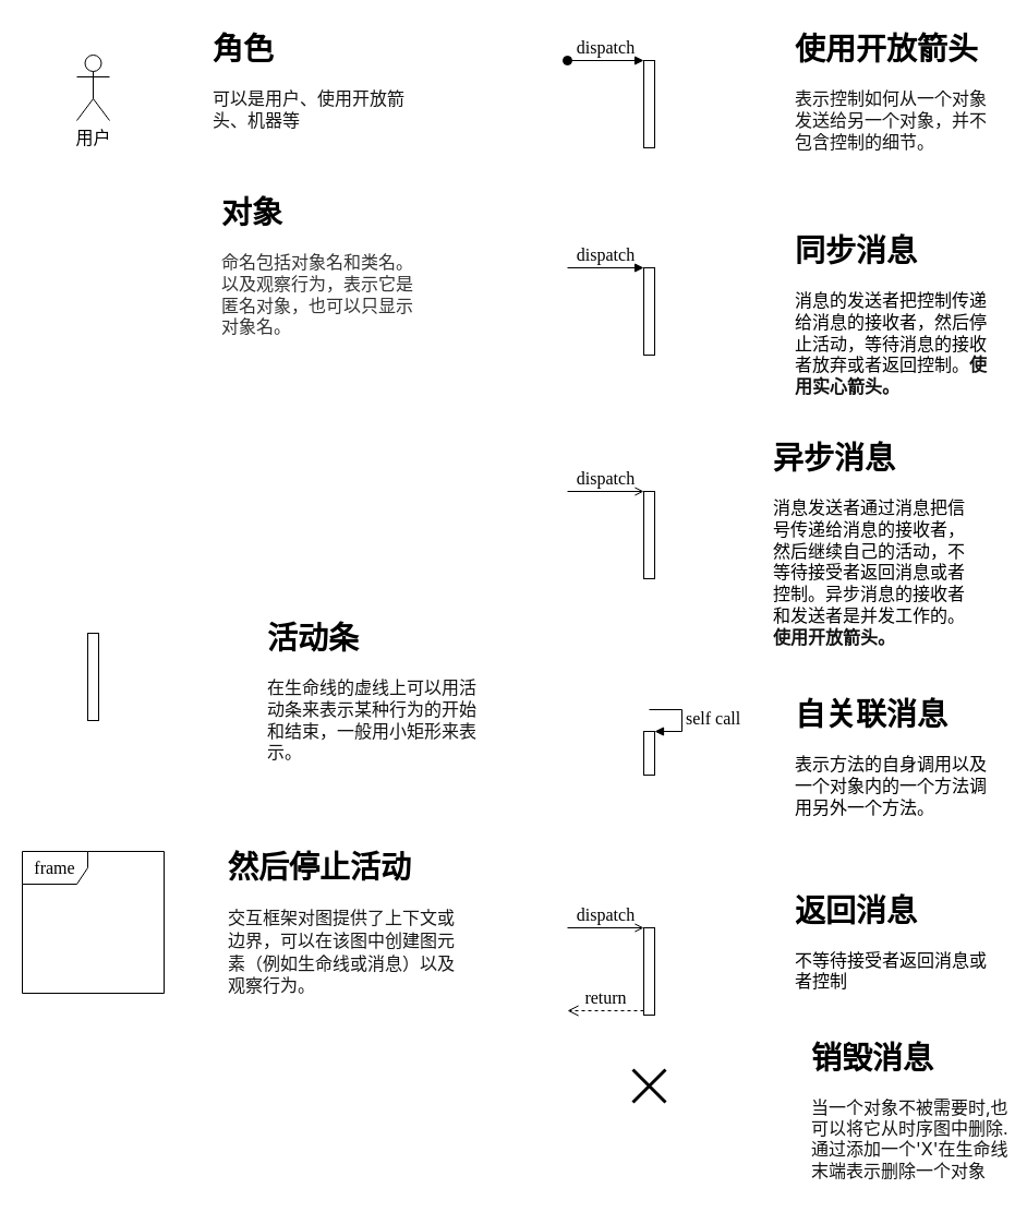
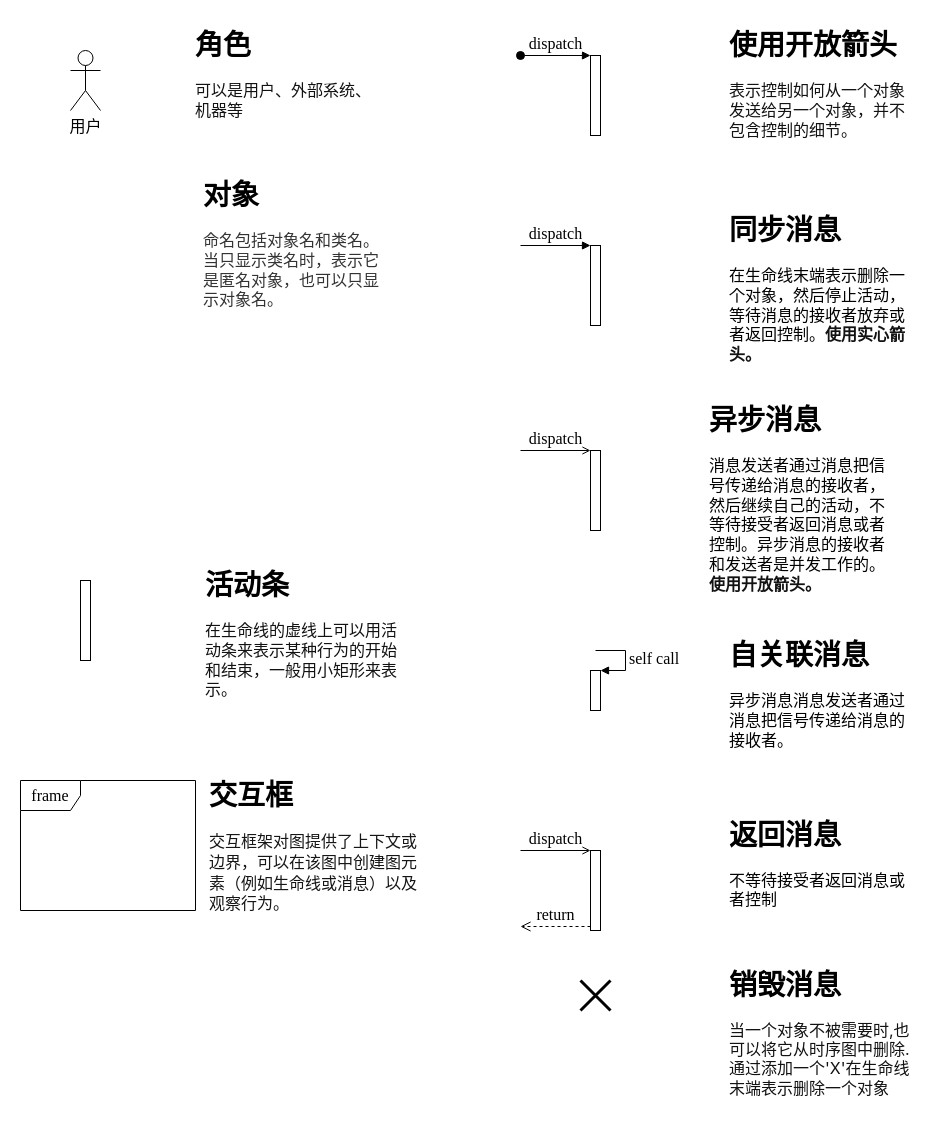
  <mxCell id="0" />
  <mxCell id="1" parent="0" />
  <mxCell id="2" value="用户" style="shape=umlActor;verticalLabelPosition=bottom;verticalAlign=top;html=1;fontFamily=阿里汉仪智能黑体;fontSource=https%3A%2F%2Fhellowebfonts.oss-cn-beijing.aliyuncs.com%2F698F3099-E62F-4C3B-B30A-04FB735069FE%2F202209%2F44C5C1037925EC78.ttf;fontSize=16;" parent="1" vertex="1"><mxGeometry x="70" y="50" width="30" height="60" as="geometry" /></mxCell>
- <mxCell id="3" value="&lt;h1&gt;角色&lt;/h1&gt;&lt;p&gt;&lt;span style=&quot;color: rgb(18, 18, 18); font-size: medium; background-color: rgb(255, 255, 255);&quot;&gt;可以是用户、使用开放箭头、机器等&lt;/span&gt;&lt;br&gt;&lt;/p&gt;" style="text;html=1;strokeColor=none;fillColor=none;spacing=5;spacingTop=-20;whiteSpace=wrap;overflow=hidden;rounded=0;shadow=0;fontFamily=阿里汉仪智能黑体;fontSource=https%3A%2F%2Fhellowebfonts.oss-cn-beijing.aliyuncs.com%2F698F3099-E62F-4C3B-B30A-04FB735069FE%2F202209%2F44C5C1037925EC78.ttf;fontSize=14;" parent="1" vertex="1"><mxGeometry x="190" y="20" width="190" height="120" as="geometry" /></mxCell>
+ <mxCell id="3" value="&lt;h1&gt;角色&lt;/h1&gt;&lt;p&gt;&lt;span style=&quot;color: rgb(18, 18, 18); font-size: medium; background-color: rgb(255, 255, 255);&quot;&gt;可以是用户、外部系统、机器等&lt;/span&gt;&lt;br&gt;&lt;/p&gt;" style="text;html=1;strokeColor=none;fillColor=none;spacing=5;spacingTop=-20;whiteSpace=wrap;overflow=hidden;rounded=0;shadow=0;fontFamily=阿里汉仪智能黑体;fontSource=https%3A%2F%2Fhellowebfonts.oss-cn-beijing.aliyuncs.com%2F698F3099-E62F-4C3B-B30A-04FB735069FE%2F202209%2F44C5C1037925EC78.ttf;fontSize=14;" parent="1" vertex="1"><mxGeometry x="190" y="20" width="190" height="120" as="geometry" /></mxCell>
  <mxCell id="4" value="" style="html=1;points=[];perimeter=orthogonalPerimeter;fontFamily=阿里汉仪智能黑体;fontSource=https%3A%2F%2Fhellowebfonts.oss-cn-beijing.aliyuncs.com%2F698F3099-E62F-4C3B-B30A-04FB735069FE%2F202209%2F44C5C1037925EC78.ttf;fontSize=16;" parent="1" vertex="1"><mxGeometry x="590" y="55" width="10" height="80" as="geometry" /></mxCell>
  <mxCell id="5" value="dispatch" style="html=1;verticalAlign=bottom;startArrow=oval;endArrow=block;startSize=8;rounded=0;fontFamily=阿里汉仪智能黑体;fontSource=https%3A%2F%2Fhellowebfonts.oss-cn-beijing.aliyuncs.com%2F698F3099-E62F-4C3B-B30A-04FB735069FE%2F202209%2F44C5C1037925EC78.ttf;fontSize=16;" parent="1" target="4" edge="1"><mxGeometry relative="1" as="geometry"><mxPoint x="520" y="55" as="sourcePoint" /></mxGeometry></mxCell>
  <mxCell id="6" value="&lt;h1&gt;使用开放箭头&lt;/h1&gt;&lt;p&gt;&lt;span style=&quot;color: rgb(18, 18, 18); font-size: medium; background-color: rgb(255, 255, 255);&quot;&gt;表示控制如何从一个对象发送给另一个对象，并不包含控制的细节。&lt;/span&gt;&lt;br&gt;&lt;/p&gt;" style="text;html=1;strokeColor=none;fillColor=none;spacing=5;spacingTop=-20;whiteSpace=wrap;overflow=hidden;rounded=0;shadow=0;fontFamily=阿里汉仪智能黑体;fontSource=https%3A%2F%2Fhellowebfonts.oss-cn-beijing.aliyuncs.com%2F698F3099-E62F-4C3B-B30A-04FB735069FE%2F202209%2F44C5C1037925EC78.ttf;fontSize=14;" parent="1" vertex="1"><mxGeometry x="724" y="20" width="196" height="150" as="geometry" /></mxCell>
  <mxCell id="7" value="" style="html=1;points=[];perimeter=orthogonalPerimeter;fontFamily=阿里汉仪智能黑体;fontSource=https%3A%2F%2Fhellowebfonts.oss-cn-beijing.aliyuncs.com%2F698F3099-E62F-4C3B-B30A-04FB735069FE%2F202209%2F44C5C1037925EC78.ttf;fontSize=16;" parent="1" vertex="1"><mxGeometry x="590" y="245" width="10" height="80" as="geometry" /></mxCell>
  <mxCell id="8" value="dispatch" style="html=1;verticalAlign=bottom;endArrow=block;entryX=0;entryY=0;rounded=0;fontFamily=阿里汉仪智能黑体;fontSource=https%3A%2F%2Fhellowebfonts.oss-cn-beijing.aliyuncs.com%2F698F3099-E62F-4C3B-B30A-04FB735069FE%2F202209%2F44C5C1037925EC78.ttf;fontSize=16;" parent="1" target="7" edge="1"><mxGeometry relative="1" as="geometry"><mxPoint x="520" y="245" as="sourcePoint" /></mxGeometry></mxCell>
- <mxCell id="9" value="&lt;h1&gt;同步消息&lt;/h1&gt;&lt;span style=&quot;font-family: 宋体; text-indent: 26px; background-color: rgb(255, 255, 255); font-size: 16px;&quot;&gt;消息的发送者把控制传递给消息的接收者，然后停止活动，等待消息的接收者放弃或者返回控制。&lt;/span&gt;&lt;b style=&quot;color: rgb(18, 18, 18); font-size: medium;&quot;&gt;使用实心箭头。&lt;/b&gt;&lt;span style=&quot;font-family: 宋体; font-size: 13px; text-indent: 26px; background-color: rgb(255, 255, 255);&quot;&gt;&lt;br&gt;&lt;/span&gt;" style="text;html=1;strokeColor=none;fillColor=none;spacing=5;spacingTop=-20;whiteSpace=wrap;overflow=hidden;rounded=0;shadow=0;fontFamily=阿里汉仪智能黑体;fontSource=https%3A%2F%2Fhellowebfonts.oss-cn-beijing.aliyuncs.com%2F698F3099-E62F-4C3B-B30A-04FB735069FE%2F202209%2F44C5C1037925EC78.ttf;fontSize=14;" parent="1" vertex="1"><mxGeometry x="724" y="205" width="196" height="170" as="geometry" /></mxCell>
+ <mxCell id="9" value="&lt;h1&gt;同步消息&lt;/h1&gt;&lt;span style=&quot;font-family: 宋体; text-indent: 26px; background-color: rgb(255, 255, 255); font-size: 16px;&quot;&gt;在生命线末端表示删除一个对象，然后停止活动，等待消息的接收者放弃或者返回控制。&lt;/span&gt;&lt;b style=&quot;color: rgb(18, 18, 18); font-size: medium;&quot;&gt;使用实心箭头。&lt;/b&gt;&lt;span style=&quot;font-family: 宋体; font-size: 13px; text-indent: 26px; background-color: rgb(255, 255, 255);&quot;&gt;&lt;br&gt;&lt;/span&gt;" style="text;html=1;strokeColor=none;fillColor=none;spacing=5;spacingTop=-20;whiteSpace=wrap;overflow=hidden;rounded=0;shadow=0;fontFamily=阿里汉仪智能黑体;fontSource=https%3A%2F%2Fhellowebfonts.oss-cn-beijing.aliyuncs.com%2F698F3099-E62F-4C3B-B30A-04FB735069FE%2F202209%2F44C5C1037925EC78.ttf;fontSize=14;" parent="1" vertex="1"><mxGeometry x="724" y="205" width="196" height="170" as="geometry" /></mxCell>
  <mxCell id="10" value="" style="html=1;points=[];perimeter=orthogonalPerimeter;fontFamily=阿里汉仪智能黑体;fontSource=https%3A%2F%2Fhellowebfonts.oss-cn-beijing.aliyuncs.com%2F698F3099-E62F-4C3B-B30A-04FB735069FE%2F202209%2F44C5C1037925EC78.ttf;fontSize=16;" parent="1" vertex="1"><mxGeometry x="80" y="580" width="10" height="80" as="geometry" /></mxCell>
- <mxCell id="11" value="&lt;h1&gt;活动条&lt;/h1&gt;&lt;p&gt;&lt;span style=&quot;color: rgb(18, 18, 18); font-size: medium; background-color: rgb(255, 255, 255);&quot;&gt;在生命线的虚线上可以用活动条来表示某种行为的开始和结束，一般用小矩形来表示。&lt;/span&gt;&lt;br&gt;&lt;/p&gt;" style="text;html=1;strokeColor=none;fillColor=none;spacing=5;spacingTop=-20;whiteSpace=wrap;overflow=hidden;rounded=0;shadow=0;fontFamily=阿里汉仪智能黑体;fontSource=https%3A%2F%2Fhellowebfonts.oss-cn-beijing.aliyuncs.com%2F698F3099-E62F-4C3B-B30A-04FB735069FE%2F202209%2F44C5C1037925EC78.ttf;fontSize=14;" parent="1" vertex="1"><mxGeometry x="240" y="560" width="204" height="150" as="geometry" /></mxCell>
+ <mxCell id="11" value="&lt;h1&gt;活动条&lt;/h1&gt;&lt;p&gt;&lt;span style=&quot;color: rgb(18, 18, 18); font-size: medium; background-color: rgb(255, 255, 255);&quot;&gt;在生命线的虚线上可以用活动条来表示某种行为的开始和结束，一般用小矩形来表示。&lt;/span&gt;&lt;br&gt;&lt;/p&gt;" style="text;html=1;strokeColor=none;fillColor=none;spacing=5;spacingTop=-20;whiteSpace=wrap;overflow=hidden;rounded=0;shadow=0;fontFamily=阿里汉仪智能黑体;fontSource=https%3A%2F%2Fhellowebfonts.oss-cn-beijing.aliyuncs.com%2F698F3099-E62F-4C3B-B30A-04FB735069FE%2F202209%2F44C5C1037925EC78.ttf;fontSize=14;" parent="1" vertex="1"><mxGeometry x="200" y="560" width="204" height="150" as="geometry" /></mxCell>
  <mxCell id="12" value="" style="html=1;points=[];perimeter=orthogonalPerimeter;fontFamily=阿里汉仪智能黑体;fontSource=https%3A%2F%2Fhellowebfonts.oss-cn-beijing.aliyuncs.com%2F698F3099-E62F-4C3B-B30A-04FB735069FE%2F202209%2F44C5C1037925EC78.ttf;fontSize=16;" parent="1" vertex="1"><mxGeometry x="590" y="670" width="10" height="40" as="geometry" /></mxCell>
  <mxCell id="13" value="self call" style="edgeStyle=orthogonalEdgeStyle;html=1;align=left;spacingLeft=2;endArrow=block;rounded=0;entryX=1;entryY=0;fontFamily=阿里汉仪智能黑体;fontSource=https%3A%2F%2Fhellowebfonts.oss-cn-beijing.aliyuncs.com%2F698F3099-E62F-4C3B-B30A-04FB735069FE%2F202209%2F44C5C1037925EC78.ttf;fontSize=16;" parent="1" target="12" edge="1"><mxGeometry relative="1" as="geometry"><mxPoint x="595" y="650" as="sourcePoint" /><Array as="points"><mxPoint x="625" y="650" /></Array></mxGeometry></mxCell>
- <mxCell id="14" value="&lt;h1&gt;自关联消息&lt;/h1&gt;&lt;p&gt;&lt;span style=&quot;text-indent: 26px; background-color: rgb(255, 255, 255); font-size: 16px;&quot;&gt;表示方法的自身调用以及一个对象内的一个方法调用另外一个方法。&lt;/span&gt;&lt;br&gt;&lt;/p&gt;" style="text;html=1;strokeColor=none;fillColor=none;spacing=5;spacingTop=-20;whiteSpace=wrap;overflow=hidden;rounded=0;shadow=0;fontFamily=阿里汉仪智能黑体;fontSource=https%3A%2F%2Fhellowebfonts.oss-cn-beijing.aliyuncs.com%2F698F3099-E62F-4C3B-B30A-04FB735069FE%2F202209%2F44C5C1037925EC78.ttf;fontSize=14;" parent="1" vertex="1"><mxGeometry x="724" y="630" width="196" height="170" as="geometry" /></mxCell>
+ <mxCell id="14" value="&lt;h1&gt;自关联消息&lt;/h1&gt;&lt;p&gt;&lt;span style=&quot;text-indent: 26px; background-color: rgb(255, 255, 255); font-size: 16px;&quot;&gt;异步消息消息发送者通过消息把信号传递给消息的接收者。&lt;/span&gt;&lt;br&gt;&lt;/p&gt;" style="text;html=1;strokeColor=none;fillColor=none;spacing=5;spacingTop=-20;whiteSpace=wrap;overflow=hidden;rounded=0;shadow=0;fontFamily=阿里汉仪智能黑体;fontSource=https%3A%2F%2Fhellowebfonts.oss-cn-beijing.aliyuncs.com%2F698F3099-E62F-4C3B-B30A-04FB735069FE%2F202209%2F44C5C1037925EC78.ttf;fontSize=14;" parent="1" vertex="1"><mxGeometry x="724" y="630" width="196" height="170" as="geometry" /></mxCell>
  <mxCell id="15" value="" style="html=1;points=[];perimeter=orthogonalPerimeter;fontFamily=阿里汉仪智能黑体;fontSource=https%3A%2F%2Fhellowebfonts.oss-cn-beijing.aliyuncs.com%2F698F3099-E62F-4C3B-B30A-04FB735069FE%2F202209%2F44C5C1037925EC78.ttf;fontSize=16;" parent="1" vertex="1"><mxGeometry x="590" y="450" width="10" height="80" as="geometry" /></mxCell>
  <mxCell id="16" value="dispatch" style="html=1;verticalAlign=bottom;endArrow=open;entryX=0;entryY=0;rounded=0;fontFamily=阿里汉仪智能黑体;fontSource=https%3A%2F%2Fhellowebfonts.oss-cn-beijing.aliyuncs.com%2F698F3099-E62F-4C3B-B30A-04FB735069FE%2F202209%2F44C5C1037925EC78.ttf;fontSize=16;endFill=0;" parent="1" target="15" edge="1"><mxGeometry relative="1" as="geometry"><mxPoint x="520" y="450" as="sourcePoint" /></mxGeometry></mxCell>
  <mxCell id="17" value="&lt;h1&gt;异步消息&lt;/h1&gt;&lt;span style=&quot;font-family: 宋体; text-indent: 26px; background-color: rgb(255, 255, 255); font-size: 16px;&quot;&gt;消息发送者通过消息把信号传递给消息的接收者，然后继续自己的活动，不等待接受者返回消息或者控制。异步消息的接收者和发送者是并发工作的。&lt;/span&gt;&lt;b style=&quot;color: rgb(18, 18, 18); font-size: medium;&quot;&gt;使用开放箭头。&lt;/b&gt;&lt;span style=&quot;font-family: 宋体; font-size: 13px; text-indent: 26px; background-color: rgb(255, 255, 255);&quot;&gt;&lt;br&gt;&lt;/span&gt;" style="text;html=1;strokeColor=none;fillColor=none;spacing=5;spacingTop=-20;whiteSpace=wrap;overflow=hidden;rounded=0;shadow=0;fontFamily=阿里汉仪智能黑体;fontSource=https%3A%2F%2Fhellowebfonts.oss-cn-beijing.aliyuncs.com%2F698F3099-E62F-4C3B-B30A-04FB735069FE%2F202209%2F44C5C1037925EC78.ttf;fontSize=14;" parent="1" vertex="1"><mxGeometry x="704" y="395" width="196" height="200" as="geometry" /></mxCell>
- <mxCell id="18" value="frame" style="shape=umlFrame;whiteSpace=wrap;html=1;fontFamily=阿里汉仪智能黑体;fontSource=https%3A%2F%2Fhellowebfonts.oss-cn-beijing.aliyuncs.com%2F698F3099-E62F-4C3B-B30A-04FB735069FE%2F202209%2F44C5C1037925EC78.ttf;fontSize=16;" parent="1" vertex="1"><mxGeometry x="20" y="780" width="130" height="130" as="geometry" /></mxCell>
- <mxCell id="19" value="&lt;h1&gt;然后停止活动&lt;/h1&gt;&lt;p&gt;&lt;span style=&quot;color: rgb(22, 22, 22); font-family: &amp;quot;IBM Plex Sans&amp;quot;, &amp;quot;Helvetica Neue&amp;quot;, Arial, sans-serif; font-size: 16px; background-color: rgb(255, 255, 255);&quot;&gt;交互框架对图提供了上下文或边界，可以在该图中创建图元素（例如生命线或消息）以及观察行为。&lt;/span&gt;&lt;br&gt;&lt;/p&gt;" style="text;html=1;strokeColor=none;fillColor=none;spacing=5;spacingTop=-20;whiteSpace=wrap;overflow=hidden;rounded=0;shadow=0;fontFamily=阿里汉仪智能黑体;fontSource=https%3A%2F%2Fhellowebfonts.oss-cn-beijing.aliyuncs.com%2F698F3099-E62F-4C3B-B30A-04FB735069FE%2F202209%2F44C5C1037925EC78.ttf;fontSize=14;" parent="1" vertex="1"><mxGeometry x="204" y="770" width="216" height="190" as="geometry" /></mxCell>
+ <mxCell id="18" value="frame" style="shape=umlFrame;whiteSpace=wrap;html=1;fontFamily=阿里汉仪智能黑体;fontSource=https%3A%2F%2Fhellowebfonts.oss-cn-beijing.aliyuncs.com%2F698F3099-E62F-4C3B-B30A-04FB735069FE%2F202209%2F44C5C1037925EC78.ttf;fontSize=16;" parent="1" vertex="1"><mxGeometry x="20" y="780" width="175" height="130" as="geometry" /></mxCell>
+ <mxCell id="19" value="&lt;h1&gt;交互框&lt;/h1&gt;&lt;p&gt;&lt;span style=&quot;color: rgb(22, 22, 22); font-family: &amp;quot;IBM Plex Sans&amp;quot;, &amp;quot;Helvetica Neue&amp;quot;, Arial, sans-serif; font-size: 16px; background-color: rgb(255, 255, 255);&quot;&gt;交互框架对图提供了上下文或边界，可以在该图中创建图元素（例如生命线或消息）以及观察行为。&lt;/span&gt;&lt;br&gt;&lt;/p&gt;" style="text;html=1;strokeColor=none;fillColor=none;spacing=5;spacingTop=-20;whiteSpace=wrap;overflow=hidden;rounded=0;shadow=0;fontFamily=阿里汉仪智能黑体;fontSource=https%3A%2F%2Fhellowebfonts.oss-cn-beijing.aliyuncs.com%2F698F3099-E62F-4C3B-B30A-04FB735069FE%2F202209%2F44C5C1037925EC78.ttf;fontSize=14;" parent="1" vertex="1"><mxGeometry x="204" y="770" width="216" height="190" as="geometry" /></mxCell>
  <mxCell id="20" value="" style="html=1;points=[];perimeter=orthogonalPerimeter;fontFamily=阿里汉仪智能黑体;fontSource=https%3A%2F%2Fhellowebfonts.oss-cn-beijing.aliyuncs.com%2F698F3099-E62F-4C3B-B30A-04FB735069FE%2F202209%2F44C5C1037925EC78.ttf;fontSize=16;" parent="1" vertex="1"><mxGeometry x="590" y="850" width="10" height="80" as="geometry" /></mxCell>
  <mxCell id="21" value="dispatch" style="html=1;verticalAlign=bottom;endArrow=open;entryX=0;entryY=0;rounded=0;fontFamily=阿里汉仪智能黑体;fontSource=https%3A%2F%2Fhellowebfonts.oss-cn-beijing.aliyuncs.com%2F698F3099-E62F-4C3B-B30A-04FB735069FE%2F202209%2F44C5C1037925EC78.ttf;fontSize=16;endFill=0;" parent="1" target="20" edge="1"><mxGeometry relative="1" as="geometry"><mxPoint x="520" y="850" as="sourcePoint" /></mxGeometry></mxCell>
  <mxCell id="22" value="return" style="html=1;verticalAlign=bottom;endArrow=open;dashed=1;endSize=8;exitX=0;exitY=0.95;rounded=0;fontFamily=阿里汉仪智能黑体;fontSource=https%3A%2F%2Fhellowebfonts.oss-cn-beijing.aliyuncs.com%2F698F3099-E62F-4C3B-B30A-04FB735069FE%2F202209%2F44C5C1037925EC78.ttf;fontSize=16;" parent="1" source="20" edge="1"><mxGeometry relative="1" as="geometry"><mxPoint x="520" y="926" as="targetPoint" /></mxGeometry></mxCell>
  <mxCell id="23" value="&lt;h1&gt;返回消息&lt;/h1&gt;&lt;p style=&quot;font-size: 16px;&quot;&gt;不等待接受者返回消息或者控制&lt;/p&gt;" style="text;html=1;strokeColor=none;fillColor=none;spacing=5;spacingTop=-20;whiteSpace=wrap;overflow=hidden;rounded=0;shadow=0;fontFamily=阿里汉仪智能黑体;fontSource=https%3A%2F%2Fhellowebfonts.oss-cn-beijing.aliyuncs.com%2F698F3099-E62F-4C3B-B30A-04FB735069FE%2F202209%2F44C5C1037925EC78.ttf;fontSize=14;" parent="1" vertex="1"><mxGeometry x="724" y="810" width="196" height="120" as="geometry" /></mxCell>
- <mxCell id="24" value="&lt;h1&gt;对象&lt;/h1&gt;&lt;span style=&quot;color: rgb(51, 51, 51); font-family: &amp;quot;Open Sans&amp;quot;, &amp;quot;Clear Sans&amp;quot;, &amp;quot;Helvetica Neue&amp;quot;, Helvetica, Arial, &amp;quot;Segoe UI Emoji&amp;quot;, sans-serif; font-size: 16px; orphans: 4; background-color: rgb(255, 255, 255);&quot;&gt;命名包括对象名和类名。以及观察行为，表示它是匿名对象，也可以只显示对象名。&lt;/span&gt;" style="text;html=1;strokeColor=none;fillColor=none;spacing=5;spacingTop=-20;whiteSpace=wrap;overflow=hidden;rounded=0;shadow=0;fontFamily=阿里汉仪智能黑体;fontSource=https%3A%2F%2Fhellowebfonts.oss-cn-beijing.aliyuncs.com%2F698F3099-E62F-4C3B-B30A-04FB735069FE%2F202209%2F44C5C1037925EC78.ttf;fontSize=14;" parent="1" vertex="1"><mxGeometry x="198" y="170" width="196" height="150" as="geometry" /></mxCell>
+ <mxCell id="24" value="&lt;h1&gt;对象&lt;/h1&gt;&lt;span style=&quot;color: rgb(51, 51, 51); font-family: &amp;quot;Open Sans&amp;quot;, &amp;quot;Clear Sans&amp;quot;, &amp;quot;Helvetica Neue&amp;quot;, Helvetica, Arial, &amp;quot;Segoe UI Emoji&amp;quot;, sans-serif; font-size: 16px; orphans: 4; background-color: rgb(255, 255, 255);&quot;&gt;命名包括对象名和类名。当只显示类名时，表示它是匿名对象，也可以只显示对象名。&lt;/span&gt;" style="text;html=1;strokeColor=none;fillColor=none;spacing=5;spacingTop=-20;whiteSpace=wrap;overflow=hidden;rounded=0;shadow=0;fontFamily=阿里汉仪智能黑体;fontSource=https%3A%2F%2Fhellowebfonts.oss-cn-beijing.aliyuncs.com%2F698F3099-E62F-4C3B-B30A-04FB735069FE%2F202209%2F44C5C1037925EC78.ttf;fontSize=14;" parent="1" vertex="1"><mxGeometry x="198" y="170" width="196" height="150" as="geometry" /></mxCell>
  <mxCell id="25" value="" style="shape=umlDestroy;whiteSpace=wrap;html=1;strokeWidth=3;strokeColor=default;fontFamily=阿里汉仪智能黑体;fontSource=https%3A%2F%2Fhellowebfonts.oss-cn-beijing.aliyuncs.com%2F698F3099-E62F-4C3B-B30A-04FB735069FE%2F202209%2F44C5C1037925EC78.ttf;fontSize=13;fontColor=#FF6666;" parent="1" vertex="1"><mxGeometry x="580" y="980" width="30" height="30" as="geometry" /></mxCell>
- <mxCell id="26" value="&lt;h1&gt;销毁消息&lt;/h1&gt;&lt;p style=&quot;font-size: 16px;&quot;&gt;&lt;span style=&quot;color: rgb(18, 18, 18); font-family: -apple-system, BlinkMacSystemFont, &amp;quot;Helvetica Neue&amp;quot;, &amp;quot;PingFang SC&amp;quot;, &amp;quot;Microsoft YaHei&amp;quot;, &amp;quot;Source Han Sans SC&amp;quot;, &amp;quot;Noto Sans CJK SC&amp;quot;, &amp;quot;WenQuanYi Micro Hei&amp;quot;, sans-serif; font-size: medium; background-color: rgb(255, 255, 255);&quot;&gt;当一个对象不被需要时,也可以将它从时序图中删除.通过添加一个'X'在生命线末端表示删除一个对象&lt;/span&gt;&lt;br&gt;&lt;/p&gt;" style="text;html=1;strokeColor=none;fillColor=none;spacing=5;spacingTop=-20;whiteSpace=wrap;overflow=hidden;rounded=0;shadow=0;fontFamily=阿里汉仪智能黑体;fontSource=https%3A%2F%2Fhellowebfonts.oss-cn-beijing.aliyuncs.com%2F698F3099-E62F-4C3B-B30A-04FB735069FE%2F202209%2F44C5C1037925EC78.ttf;fontSize=14;" parent="1" vertex="1"><mxGeometry x="739" y="945" width="196" height="140" as="geometry" /></mxCell>
+ <mxCell id="26" value="&lt;h1&gt;销毁消息&lt;/h1&gt;&lt;p style=&quot;font-size: 16px;&quot;&gt;&lt;span style=&quot;color: rgb(18, 18, 18); font-family: -apple-system, BlinkMacSystemFont, &amp;quot;Helvetica Neue&amp;quot;, &amp;quot;PingFang SC&amp;quot;, &amp;quot;Microsoft YaHei&amp;quot;, &amp;quot;Source Han Sans SC&amp;quot;, &amp;quot;Noto Sans CJK SC&amp;quot;, &amp;quot;WenQuanYi Micro Hei&amp;quot;, sans-serif; font-size: medium; background-color: rgb(255, 255, 255);&quot;&gt;当一个对象不被需要时,也可以将它从时序图中删除.通过添加一个'X'在生命线末端表示删除一个对象&lt;/span&gt;&lt;br&gt;&lt;/p&gt;" style="text;html=1;strokeColor=none;fillColor=none;spacing=5;spacingTop=-20;whiteSpace=wrap;overflow=hidden;rounded=0;shadow=0;fontFamily=阿里汉仪智能黑体;fontSource=https%3A%2F%2Fhellowebfonts.oss-cn-beijing.aliyuncs.com%2F698F3099-E62F-4C3B-B30A-04FB735069FE%2F202209%2F44C5C1037925EC78.ttf;fontSize=14;" parent="1" vertex="1"><mxGeometry x="724" y="960" width="196" height="140" as="geometry" /></mxCell>
